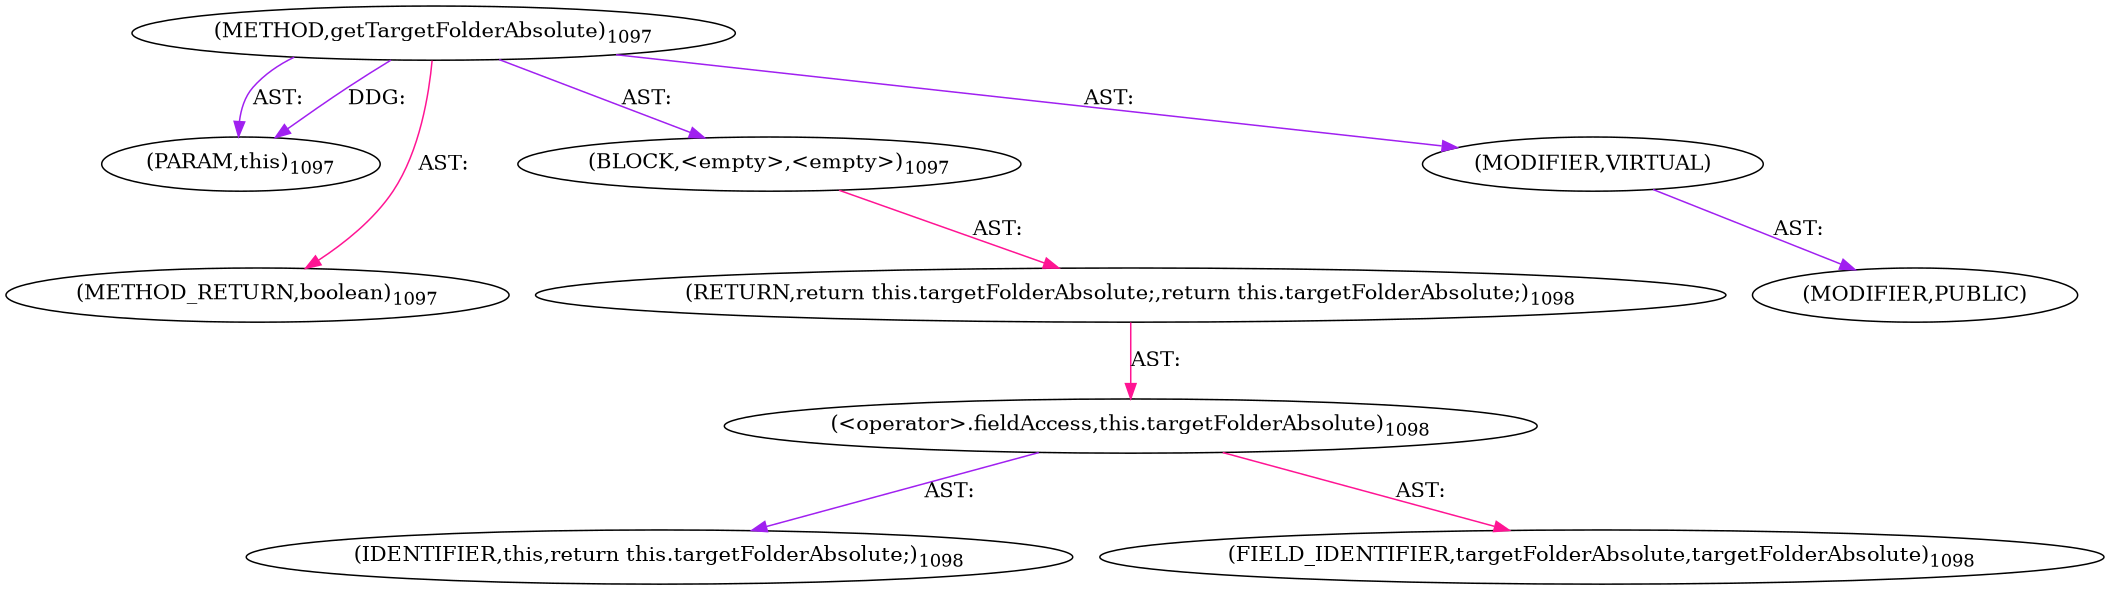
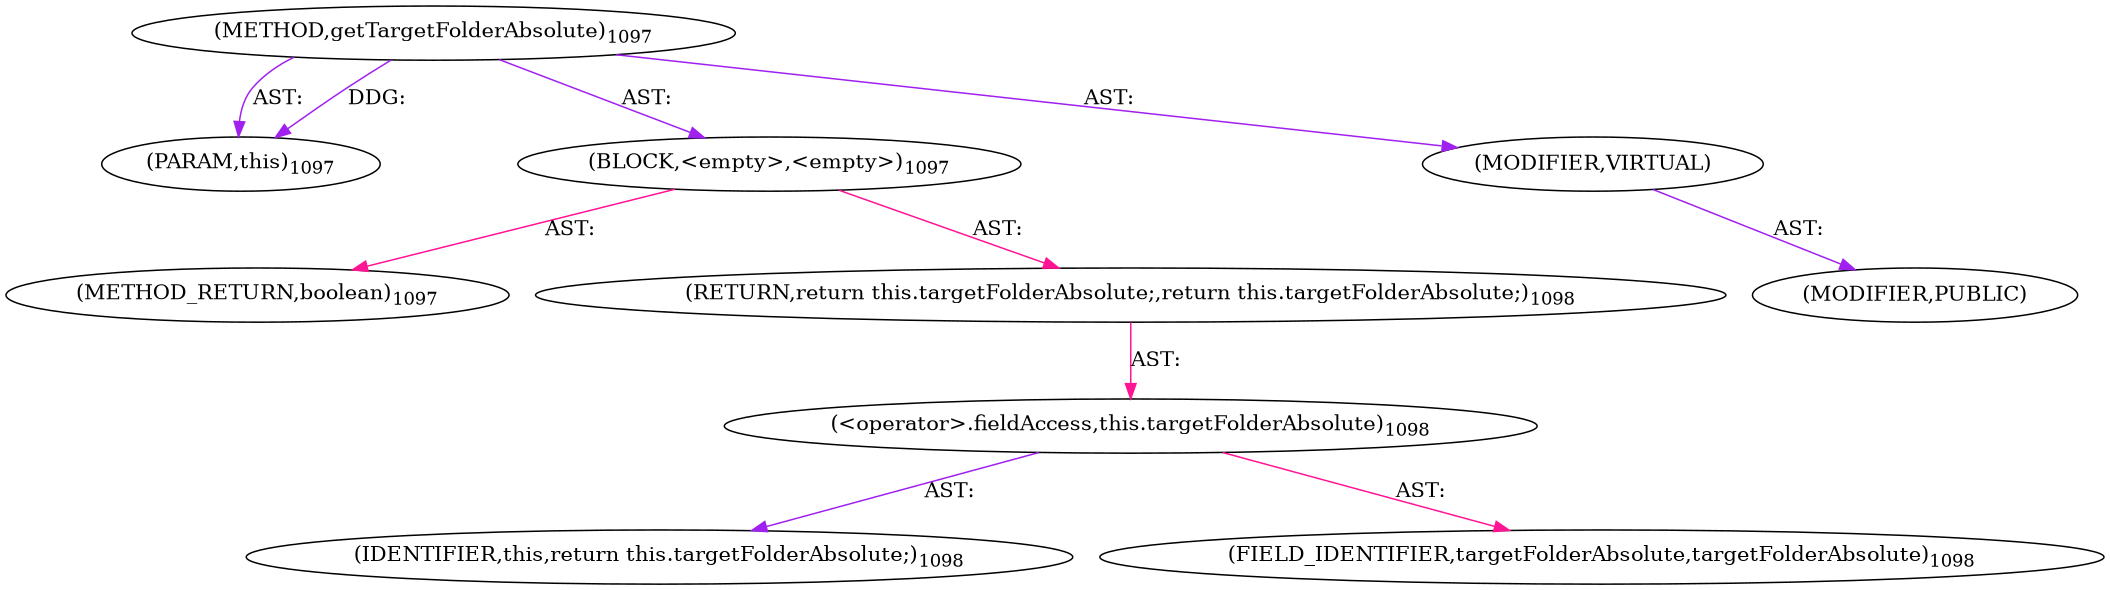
  digraph {
    edge [color=purple]
    n1 [label=<(METHOD,getTargetFolderAbsolute)<SUB>1097</SUB>>]
    n2 [label=<(PARAM,this)<SUB>1097</SUB>>]
    n3 [label=<(BLOCK,&lt;empty&gt;,&lt;empty&gt;)<SUB>1097</SUB>>]
    n4 [label=<(MODIFIER,VIRTUAL)>]
    n5 [label=<(METHOD_RETURN,boolean)<SUB>1097</SUB>>]
    n6 [label=<(RETURN,return this.targetFolderAbsolute;,return this.targetFolderAbsolute;)<SUB>1098</SUB>>]
    n7 [label=<(MODIFIER,PUBLIC)>]
    n8 [label=<(&lt;operator&gt;.fieldAccess,this.targetFolderAbsolute)<SUB>1098</SUB>>]
    n9 [label=<(IDENTIFIER,this,return this.targetFolderAbsolute;)<SUB>1098</SUB>>]
    n10 [label=<(FIELD_IDENTIFIER,targetFolderAbsolute,targetFolderAbsolute)<SUB>1098</SUB>>]
    n1 -> n2 [label="AST: "]
    n1 -> n2 [label="DDG: "]
    n1 -> n3 [label="AST: "]
    n1 -> n4 [label="AST: "]
-   n1 -> n5 [color=deeppink label="AST: "]
+   n3 -> n5 [color=deeppink label="AST: "]
    n3 -> n6 [color=deeppink label="AST: "]
    n4 -> n7 [label="AST: "]
    n6 -> n8 [color=deeppink label="AST: "]
    n8 -> n9 [label="AST: "]
    n8 -> n10 [color=deeppink label="AST: "]
  }
